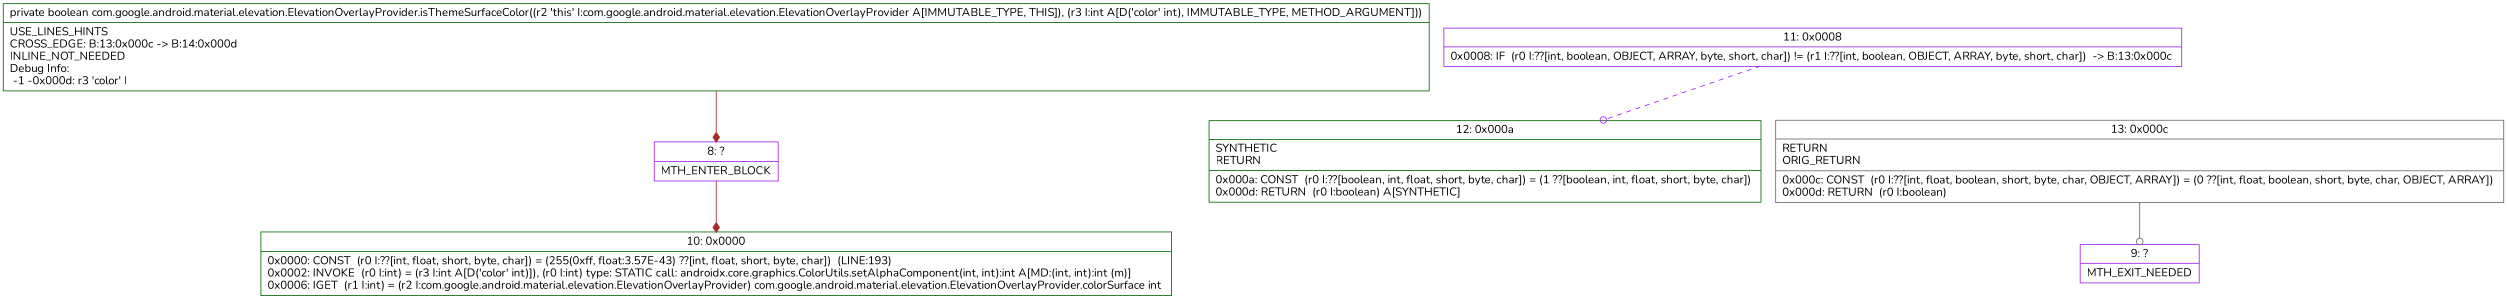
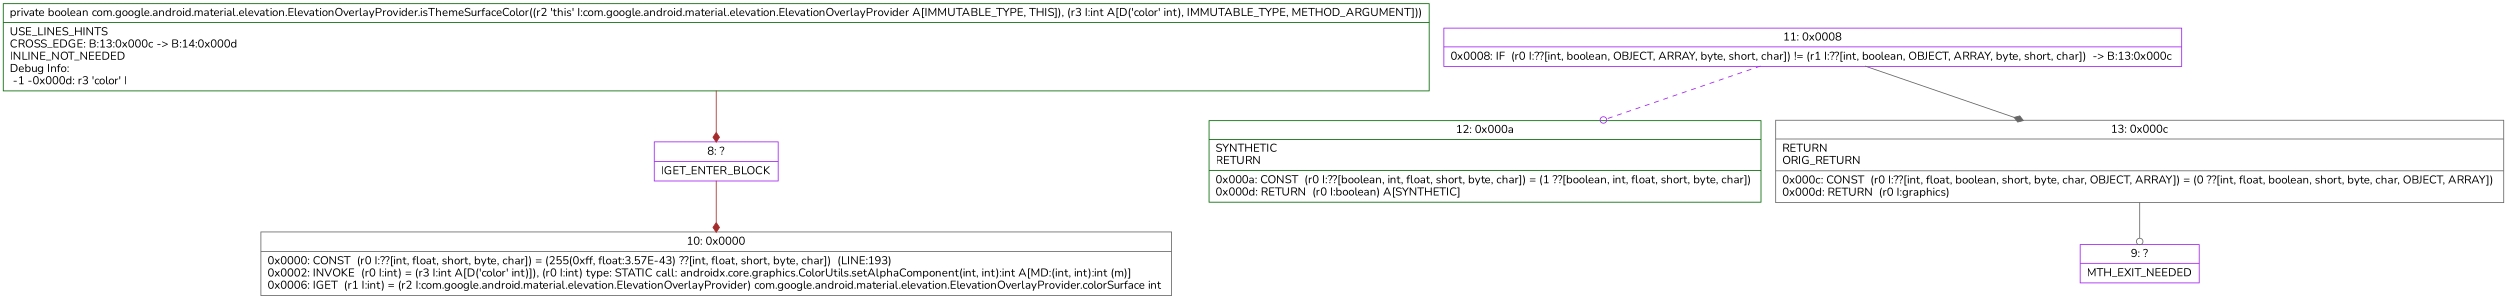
  digraph {
    fontname=Nunito
    node [color=purple fontname=Nunito shape=record]
    edge [arrowhead=diamond color=brown fontname=Nunito]
-   n1 [label="{8\:\ ?|MTH_ENTER_BLOCK\l}"]
-   n2 [color=darkgreen label="{10\:\ 0x0000|0x0000: CONST  (r0 I:??[int, float, short, byte, char]) = (255(0xff, float:3.57E\-43) ??[int, float, short, byte, char])  (LINE:193)\l0x0002: INVOKE  (r0 I:int) = (r3 I:int A[D('color' int)]), (r0 I:int) type: STATIC call: androidx.core.graphics.ColorUtils.setAlphaComponent(int, int):int A[MD:(int, int):int (m)]\l0x0006: IGET  (r1 I:int) = (r2 I:com.google.android.material.elevation.ElevationOverlayProvider) com.google.android.material.elevation.ElevationOverlayProvider.colorSurface int \l}"]
+   n1 [label="{8\:\ ?|IGET_ENTER_BLOCK\l}"]
+   n2 [color=gray40 label="{10\:\ 0x0000|0x0000: CONST  (r0 I:??[int, float, short, byte, char]) = (255(0xff, float:3.57E\-43) ??[int, float, short, byte, char])  (LINE:193)\l0x0002: INVOKE  (r0 I:int) = (r3 I:int A[D('color' int)]), (r0 I:int) type: STATIC call: androidx.core.graphics.ColorUtils.setAlphaComponent(int, int):int A[MD:(int, int):int (m)]\l0x0006: IGET  (r1 I:int) = (r2 I:com.google.android.material.elevation.ElevationOverlayProvider) com.google.android.material.elevation.ElevationOverlayProvider.colorSurface int \l}"]
    n3 [label="{11\:\ 0x0008|0x0008: IF  (r0 I:??[int, boolean, OBJECT, ARRAY, byte, short, char]) != (r1 I:??[int, boolean, OBJECT, ARRAY, byte, short, char])  \-\> B:13:0x000c \l}"]
    n4 [color=darkgreen label="{12\:\ 0x000a|SYNTHETIC\lRETURN\l|0x000a: CONST  (r0 I:??[boolean, int, float, short, byte, char]) = (1 ??[boolean, int, float, short, byte, char]) \l0x000d: RETURN  (r0 I:boolean) A[SYNTHETIC]\l}"]
-   n5 [color=gray40 label="{13\:\ 0x000c|RETURN\lORIG_RETURN\l|0x000c: CONST  (r0 I:??[int, float, boolean, short, byte, char, OBJECT, ARRAY]) = (0 ??[int, float, boolean, short, byte, char, OBJECT, ARRAY]) \l0x000d: RETURN  (r0 I:boolean) \l}"]
+   n5 [color=gray40 label="{13\:\ 0x000c|RETURN\lORIG_RETURN\l|0x000c: CONST  (r0 I:??[int, float, boolean, short, byte, char, OBJECT, ARRAY]) = (0 ??[int, float, boolean, short, byte, char, OBJECT, ARRAY]) \l0x000d: RETURN  (r0 I:graphics) \l}"]
    n6 [label="{9\:\ ?|MTH_EXIT_NEEDED\l}"]
    n7 [color=darkgreen label="{private boolean com.google.android.material.elevation.ElevationOverlayProvider.isThemeSurfaceColor((r2 'this' I:com.google.android.material.elevation.ElevationOverlayProvider A[IMMUTABLE_TYPE, THIS]), (r3 I:int A[D('color' int), IMMUTABLE_TYPE, METHOD_ARGUMENT]))  | USE_LINES_HINTS\lCROSS_EDGE: B:13:0x000c \-\> B:14:0x000d\lINLINE_NOT_NEEDED\lDebug Info:\l  \-1 \-0x000d: r3 'color' I\l}"]
    n1 -> n2
    n3 -> n4 [arrowhead=odot color=purple style=dashed]
+   n3 -> n5 [color=gray40]
    n5 -> n6 [arrowhead=odot color=gray40]
    n7 -> n1
  }
